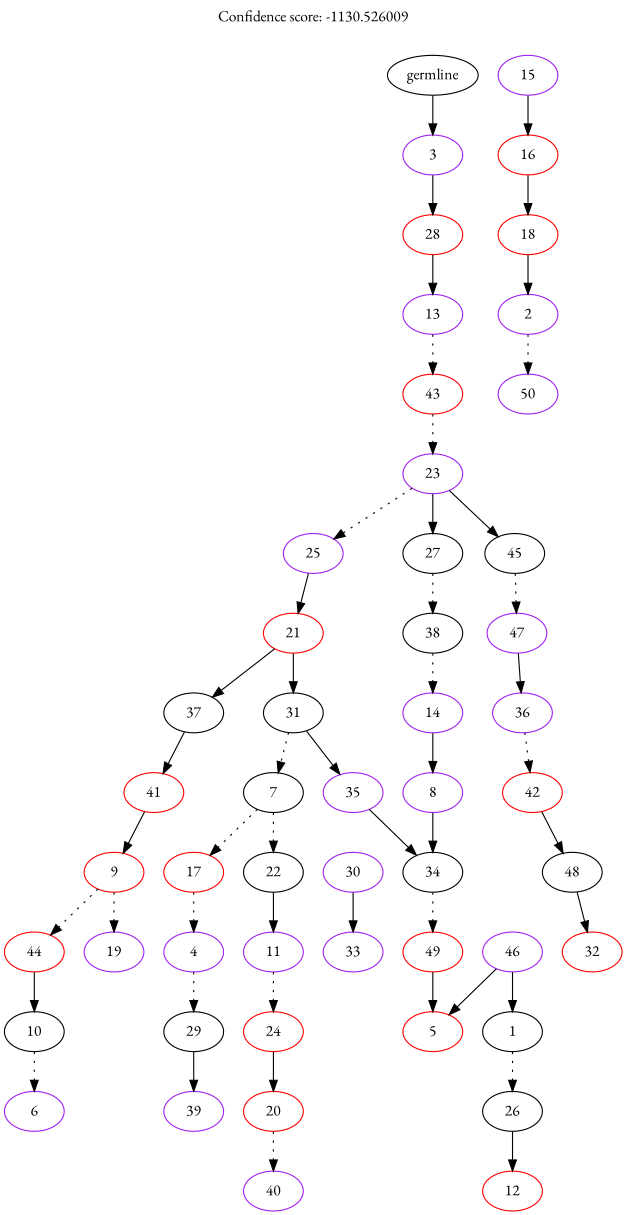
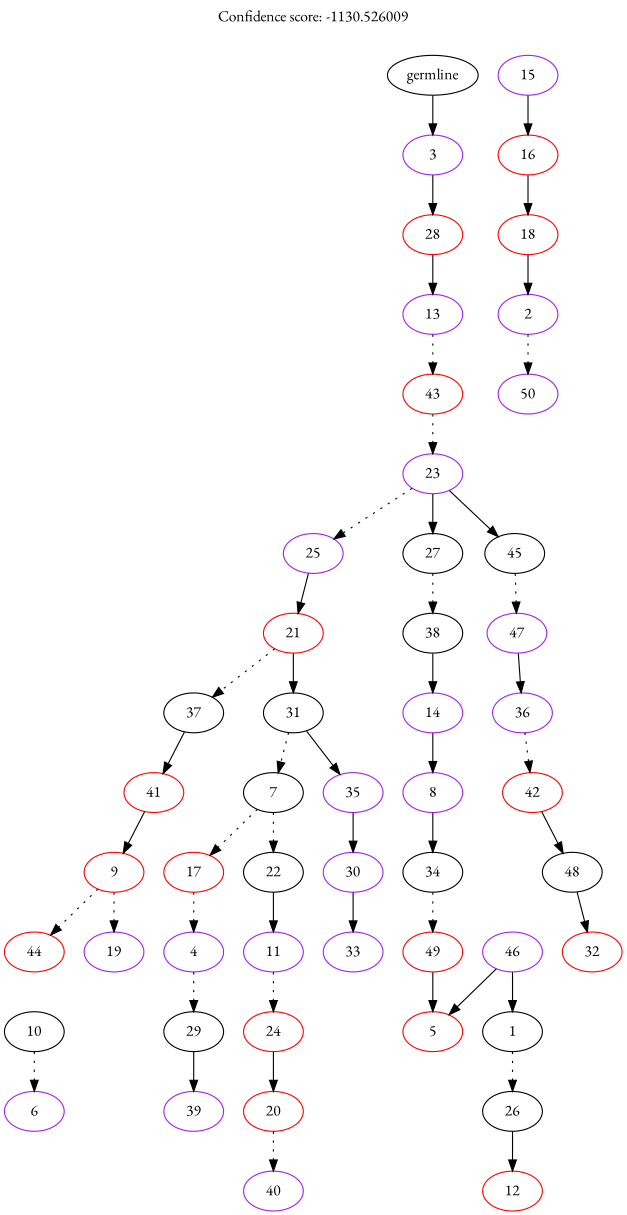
  digraph {
    fontname="EB Garamond"
    label="Confidence score: -1130.526009"
    labelloc=t
    node [color=purple fontname="EB Garamond"]
    edge [fontname="EB Garamond" style=solid]
    n1 [color=black label=10]
    n2 [label=6]
    n3 [color=red label=44]
    n4 [label=19]
    n5 [color=red label=9]
    n6 [color=red label=41]
    n7 [color=black label=37]
    n8 [color=black label=29]
    n9 [label=39]
    n10 [label=4]
    n11 [color=red label=17]
    n12 [color=red label=20]
    n13 [label=40]
    n14 [color=red label=24]
    n15 [label=11]
    n16 [color=black label=22]
    n17 [color=black label=7]
    n18 [label=30]
    n19 [label=33]
    n20 [label=2]
    n21 [label=50]
    n22 [color=red label=18]
    n23 [color=red label=16]
    n24 [label=15]
    n25 [label=35]
    n26 [color=black label=31]
    n27 [color=red label=21]
    n28 [label=25]
    n29 [color=black label=26]
    n30 [color=red label=12]
    n31 [color=black label=1]
    n32 [label=46]
    n33 [color=red label=5]
    n34 [color=red label=49]
    n35 [color=black label=34]
    n36 [label=8]
    n37 [label=14]
    n38 [color=black label=38]
    n39 [color=black label=27]
    n40 [color=black label=48]
    n41 [color=red label=32]
    n42 [color=red label=42]
    n43 [label=36]
    n44 [label=47]
    n45 [color=black label=45]
    n46 [label=23]
    n47 [color=red label=43]
    n48 [label=13]
    n49 [color=red label=28]
    n50 [label=3]
    n51 [color=black label=germline]
    n1 -> n2 [style=dotted]
-   n3 -> n1
    n5 -> n3 [style=dotted]
    n5 -> n4 [style=dotted]
    n6 -> n5
    n7 -> n6
    n8 -> n9
    n10 -> n8 [style=dotted]
    n11 -> n10 [style=dotted]
    n12 -> n13 [style=dotted]
    n14 -> n12
    n15 -> n14 [style=dotted]
    n16 -> n15
    n17 -> n11 [style=dotted]
    n17 -> n16 [style=dotted]
    n18 -> n19
    n20 -> n21 [style=dotted]
    n22 -> n20
    n23 -> n22
    n24 -> n23
-   n25 -> n35
+   n25 -> n18
    n26 -> n17 [style=dotted]
    n26 -> n25
-   n27 -> n7
+   n27 -> n7 [style=dotted]
    n27 -> n26
    n28 -> n27
    n29 -> n30
    n31 -> n29 [style=dotted]
    n32 -> n31
    n32 -> n33
    n34 -> n33
    n35 -> n34 [style=dotted]
    n36 -> n35
    n37 -> n36
-   n38 -> n37 [style=dotted]
+   n38 -> n37
    n39 -> n38 [style=dotted]
    n40 -> n41
    n42 -> n40
    n43 -> n42 [style=dotted]
    n44 -> n43
    n45 -> n44 [style=dotted]
    n46 -> n28 [style=dotted]
    n46 -> n39
    n46 -> n45
    n47 -> n46 [style=dotted]
    n48 -> n47 [style=dotted]
    n49 -> n48
    n50 -> n49
    n51 -> n50
  }
